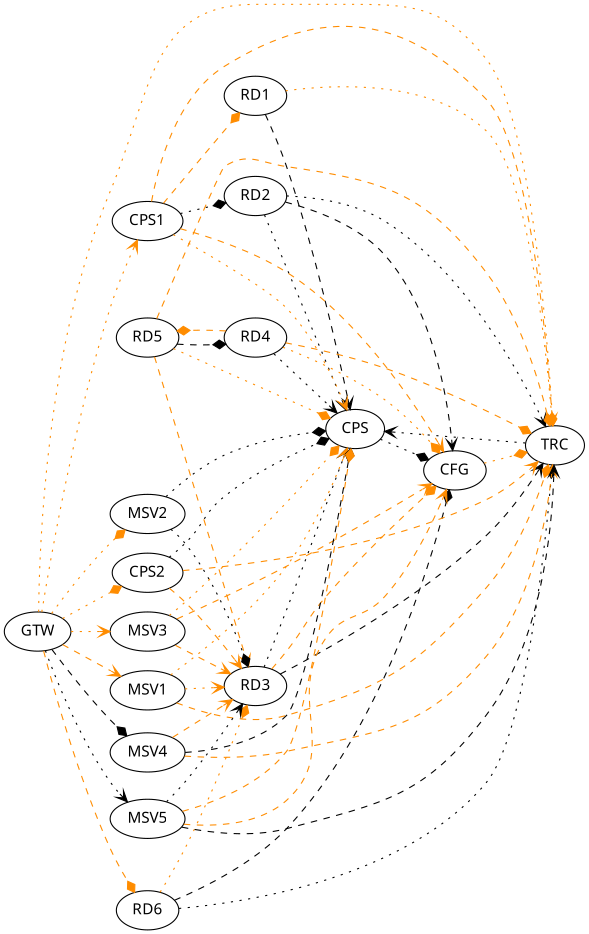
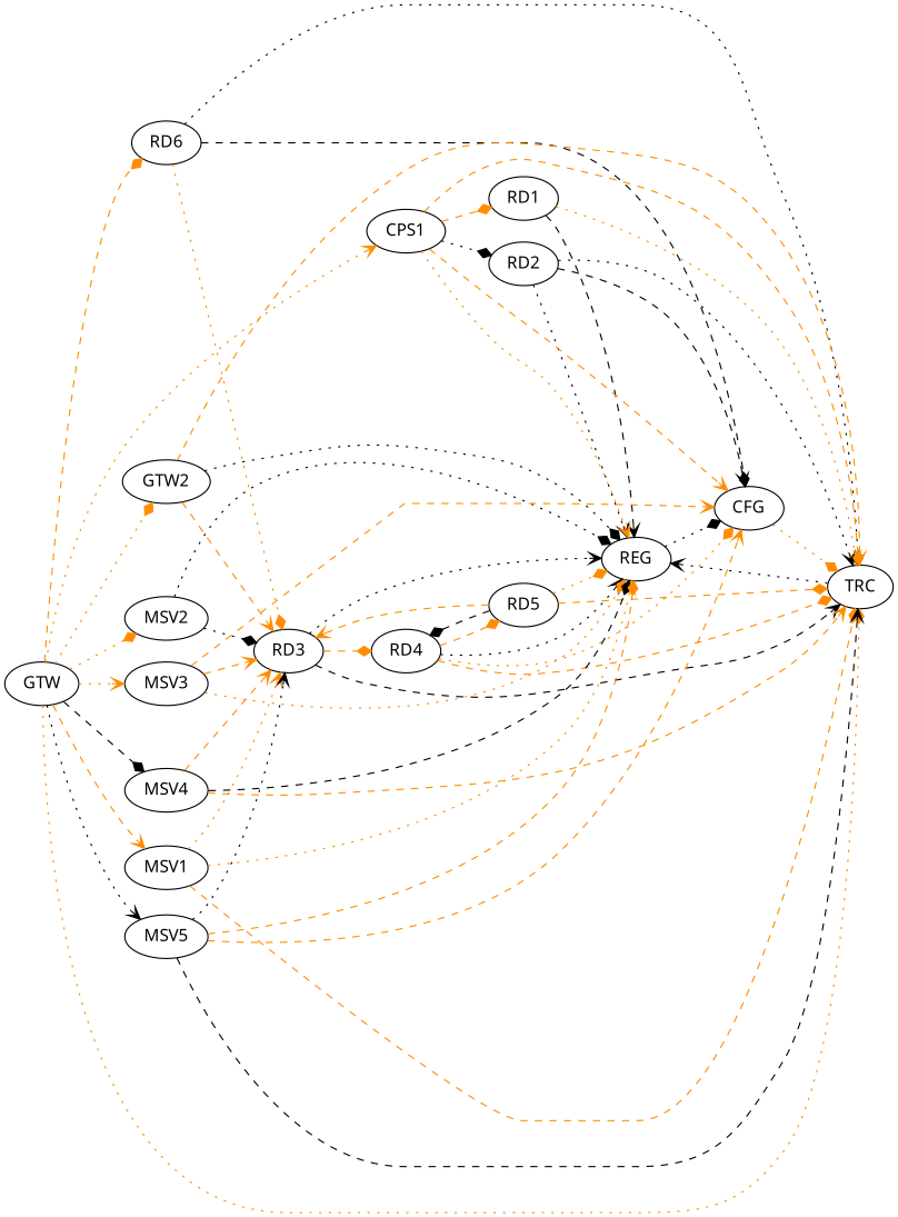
  strict digraph {
    fontname="Noto Sans"
    rankdir=LR
    node [fontname="Noto Sans"]
    edge [arrowhead=vee color=darkorange fontname="Noto Sans" style=dashed]
    n1 [label=RD1]
-   n2 [label=CPS]
+   n2 [label=REG]
    n3 [label=TRC]
    n4 [label=CFG]
    n5 [label=RD2]
    n6 [label=RD3]
    n7 [label=RD4]
    n8 [label=RD5]
    n9 [label=RD6]
    n10 [label=CPS1]
-   n11 [label=CPS2]
+   n11 [label=GTW2]
    n12 [label=GTW]
    n13 [label=MSV1]
    n14 [label=MSV2]
    n15 [label=MSV3]
    n16 [label=MSV4]
    n17 [label=MSV5]
    n1 -> n2 [color=black]
    n1 -> n3 [style=dotted]
    n2 -> n4 [arrowhead=diamond color=black style=dotted]
    n3 -> n2 [color=black style=dotted]
    n4 -> n3 [arrowhead=diamond style=dotted]
    n5 -> n2 [color=black style=dotted]
    n5 -> n3 [color=black style=dotted]
    n5 -> n4 [color=black]
    n6 -> n2 [color=black style=dotted]
    n6 -> n3 [color=black]
-   n6 -> n4 [arrowhead=diamond]
+   n6 -> n7 [arrowhead=diamond]
    n7 -> n2 [color=black style=dotted]
    n7 -> n3 [arrowhead=diamond]
    n7 -> n4 [arrowhead=diamond style=dotted]
    n7 -> n8 [arrowhead=diamond]
    n8 -> n2 [arrowhead=diamond style=dotted]
    n8 -> n3 [arrowhead=diamond]
    n8 -> n6
    n8 -> n7 [arrowhead=diamond color=black]
    n9 -> n3 [arrowhead=diamond color=black style=dotted]
    n9 -> n4 [arrowhead=diamond color=black]
    n9 -> n6 [arrowhead=diamond style=dotted]
    n10 -> n1 [arrowhead=diamond]
    n10 -> n2 [style=dotted]
    n10 -> n3 [arrowhead=diamond]
    n10 -> n4
    n10 -> n5 [arrowhead=diamond color=black style=dotted]
    n11 -> n2 [arrowhead=diamond color=black style=dotted]
    n11 -> n3
    n11 -> n6
    n12 -> n3 [arrowhead=diamond style=dotted]
    n12 -> n9 [arrowhead=diamond]
    n12 -> n10 [style=dotted]
    n12 -> n11 [arrowhead=diamond style=dotted]
    n12 -> n13
    n12 -> n14 [arrowhead=diamond style=dotted]
    n12 -> n15 [style=dotted]
    n12 -> n16 [arrowhead=diamond color=black]
    n12 -> n17 [color=black style=dotted]
    n13 -> n2 [style=dotted]
    n13 -> n3 [arrowhead=diamond]
    n13 -> n6 [style=dotted]
    n14 -> n2 [arrowhead=diamond color=black style=dotted]
    n14 -> n6 [arrowhead=diamond color=black style=dotted]
    n15 -> n2 [arrowhead=diamond style=dotted]
    n15 -> n4
    n15 -> n6
    n16 -> n2 [arrowhead=diamond color=black]
    n16 -> n3
    n16 -> n6
    n17 -> n2 [arrowhead=diamond]
    n17 -> n3 [color=black]
    n17 -> n4
    n17 -> n6 [color=black style=dotted]
  }
